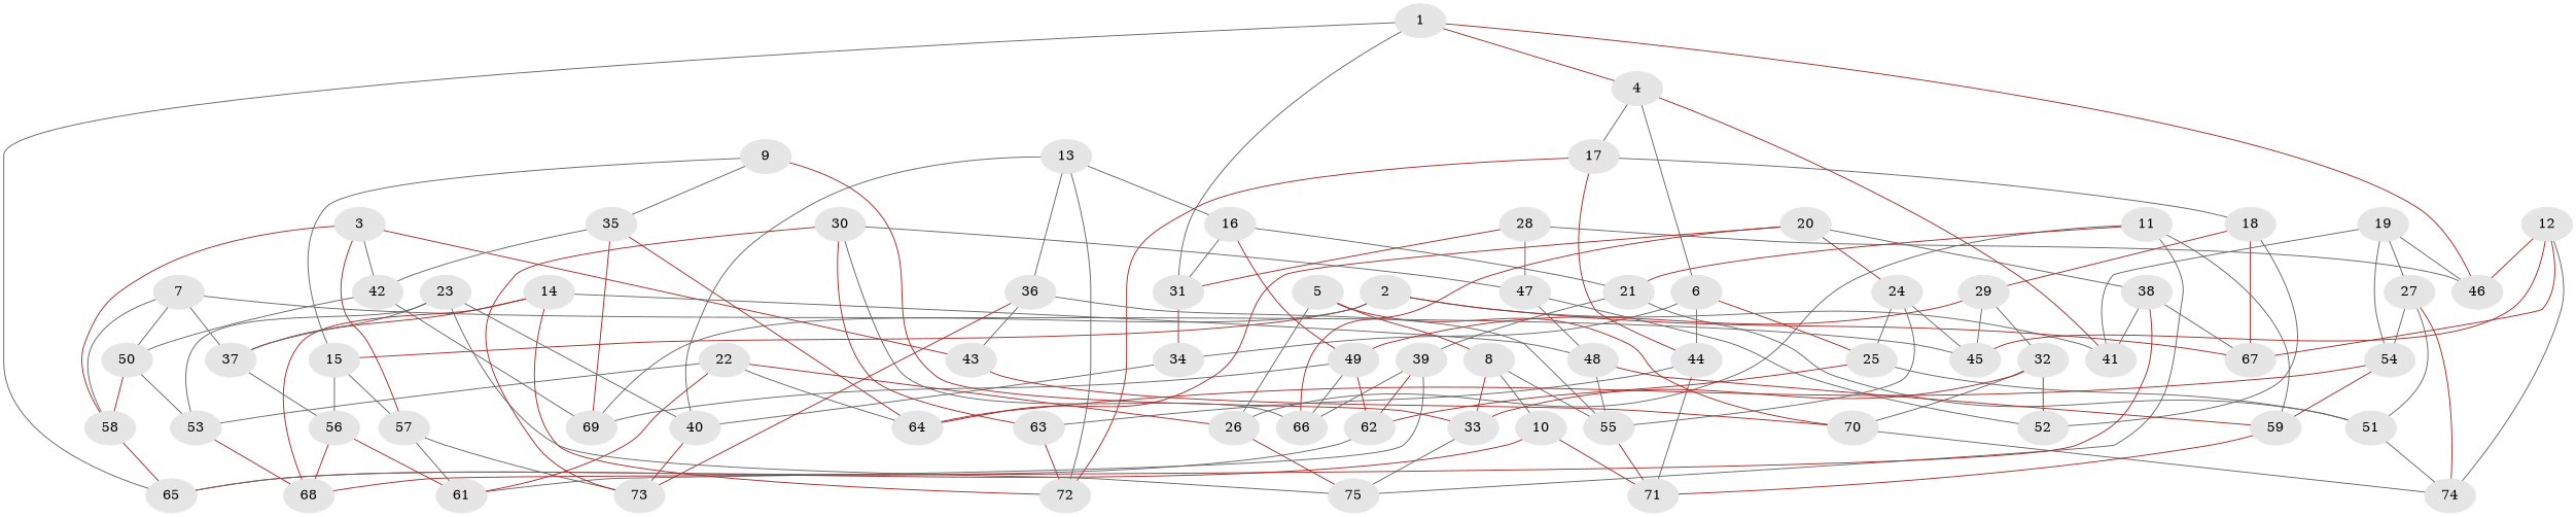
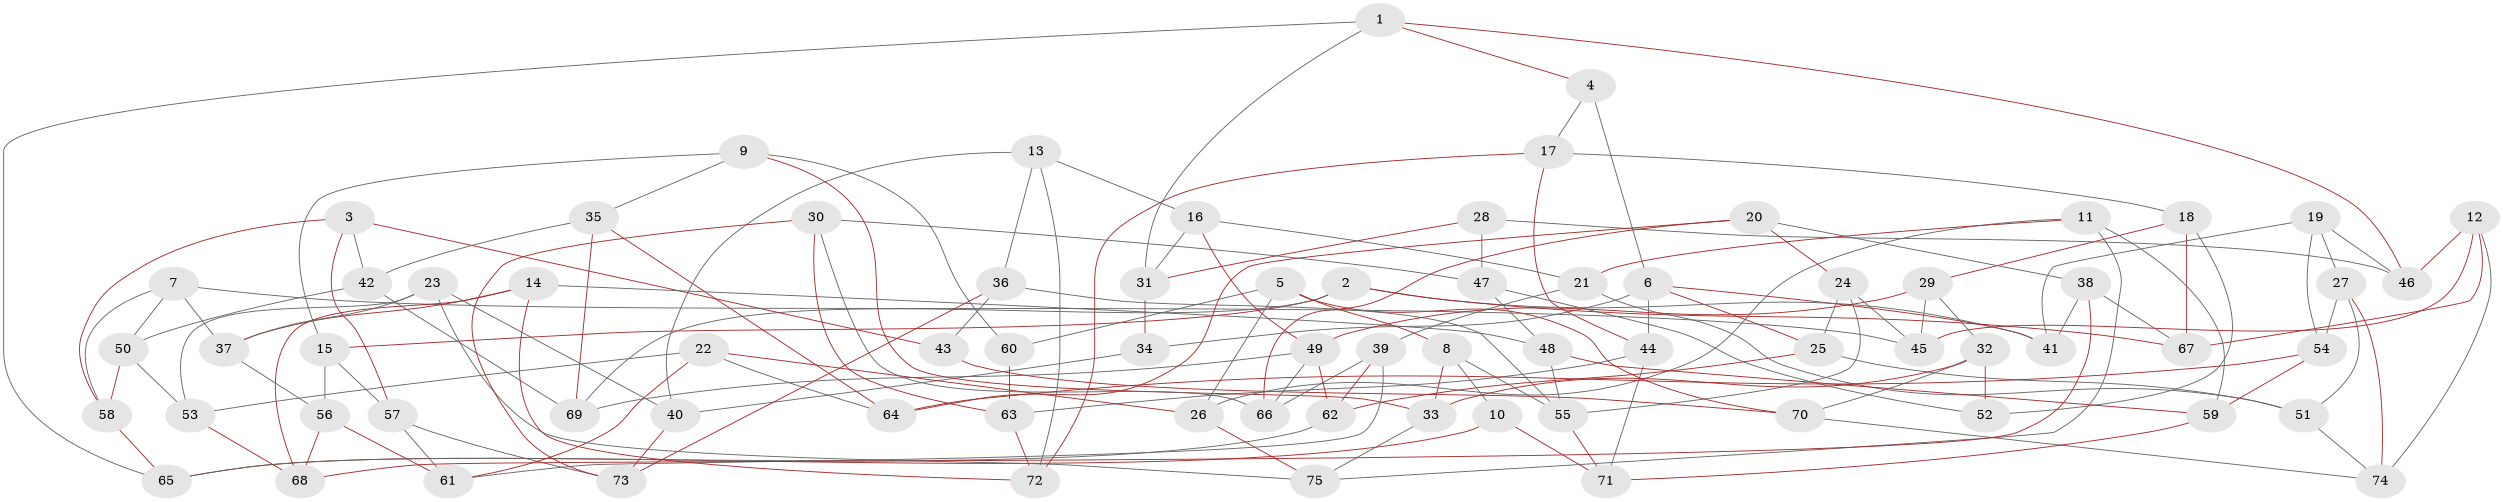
  graph {
    node [color=gray90 style=filled]
    edge [color=gray40]
    1
    4
    31
    46
    65
    41
    6
    17
    34
    2
    15
    67
    69
    57
    56
    3
    42
    43
    58
    50
    70
    61
    73
    25
    44
    72
    18
    5
    8
    26
+   60
    10
    33
    55
    75
    63
    74
    51
    62
    40
    71
    7
    37
    45
    53
    9
    35
    64
    28
    47
    11
    21
    59
    39
    12
    13
    16
    36
    49
    14
    48
    68
    66
    29
    52
    32
    19
    27
    54
    20
    24
    38
    22
    23
    30
    1 -- 4 [color=brown]
    1 -- 31
    1 -- 46 [color=brown]
    1 -- 65
-   4 -- 41 [color=brown]
+   6 -- 41 [color=brown]
    4 -- 6
    4 -- 17
    31 -- 34 [color=brown]
    6 -- 34
    6 -- 25 [color=brown]
    6 -- 44
    17 -- 44 [color=brown]
    17 -- 72 [color=brown]
    17 -- 18
    34 -- 40
    2 -- 41
    2 -- 15 [color=brown]
    2 -- 67 [color=brown]
    2 -- 69
    15 -- 57
    15 -- 56
    57 -- 61
    57 -- 73
    56 -- 61 [color=brown]
    56 -- 68 [color=brown]
    3 -- 57 [color=brown]
    3 -- 42
    3 -- 43 [color=brown]
    3 -- 58 [color=brown]
    42 -- 69
    42 -- 50
    43 -- 70 [color=brown]
    58 -- 65 [color=brown]
    50 -- 58 [color=brown]
    50 -- 53
    70 -- 74
    25 -- 51
    25 -- 62 [color=brown]
    44 -- 63
    44 -- 71
    18 -- 67 [color=brown]
    18 -- 29 [color=brown]
    18 -- 52
    5 -- 70 [color=brown]
    5 -- 8 [color=brown]
    5 -- 26
+   5 -- 60
    8 -- 10
    8 -- 33 [color=brown]
    8 -- 55
    26 -- 75 [color=brown]
+   60 -- 63 [color=brown]
    10 -- 65 [color=brown]
    10 -- 71 [color=brown]
    33 -- 75
    55 -- 71 [color=brown]
    63 -- 72 [color=brown]
    51 -- 74
    62 -- 65
    40 -- 73 [color=brown]
    7 -- 58
    7 -- 50
    7 -- 37
    7 -- 45
    37 -- 56
    53 -- 68 [color=brown]
    9 -- 15
+   9 -- 60
    9 -- 33 [color=brown]
    9 -- 35
    35 -- 69 [color=brown]
    35 -- 42
    35 -- 64 [color=brown]
    28 -- 31 [color=brown]
    28 -- 46
    28 -- 47
    47 -- 48
    47 -- 52
    11 -- 26
    11 -- 75
    11 -- 21 [color=brown]
    11 -- 59
    21 -- 51
    21 -- 39
    59 -- 71 [color=brown]
    39 -- 61
    39 -- 62 [color=brown]
    39 -- 66
    12 -- 46 [color=brown]
    12 -- 67 [color=brown]
    12 -- 74
    12 -- 45 [color=brown]
    13 -- 72
    13 -- 40
    13 -- 16
    13 -- 36
    16 -- 31
    16 -- 21
    16 -- 49 [color=brown]
    36 -- 43
    36 -- 73 [color=brown]
    36 -- 55
    49 -- 69
    49 -- 62 [color=brown]
    49 -- 66
    14 -- 72 [color=brown]
    14 -- 37 [color=brown]
    14 -- 48
    14 -- 68 [color=brown]
    48 -- 55
    48 -- 59 [color=brown]
    29 -- 45
    29 -- 49 [color=brown]
    29 -- 32
    32 -- 70
    32 -- 33 [color=brown]
    32 -- 52 [color=brown]
    19 -- 46
    19 -- 41
    19 -- 27
    19 -- 54
    27 -- 74 [color=brown]
    27 -- 51
    27 -- 54
    54 -- 64 [color=brown]
    54 -- 59 [color=brown]
    20 -- 64 [color=brown]
    20 -- 66 [color=brown]
    20 -- 24 [color=brown]
    20 -- 38
    24 -- 25
    24 -- 55
    24 -- 45
    38 -- 41
    38 -- 67
    38 -- 68 [color=brown]
    22 -- 61 [color=brown]
    22 -- 26 [color=brown]
    22 -- 53
    22 -- 64
    23 -- 75
    23 -- 40
    23 -- 37
    23 -- 53
    30 -- 73 [color=brown]
    30 -- 63 [color=brown]
    30 -- 47
    30 -- 66
  }
